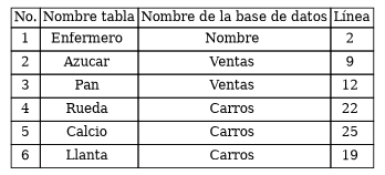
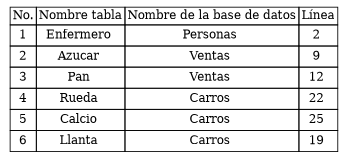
  digraph {
-   n1 [label=< 			<table border='0' cellborder='1' color='black' cellspacing='0'> 			  <tr> 				  <td>No.</td> 				  <td>Nombre tabla</td> 				  <td>Nombre de la base de datos</td> 				  <td>Línea</td> 			  </tr> <tr> <td cellpadding='4'> 1 </td> <td cellpadding='4'>Enfermero </td> <td cellpadding='4'>Nombre </td> <td cellpadding='4'>2 </td> </tr>  <tr> <td cellpadding='4'> 2 </td> <td cellpadding='4'>Azucar </td> <td cellpadding='4'>Ventas </td> <td cellpadding='4'>9 </td> </tr>  <tr> <td cellpadding='4'> 3 </td> <td cellpadding='4'>Pan </td> <td cellpadding='4'>Ventas </td> <td cellpadding='4'>12 </td> </tr>  <tr> <td cellpadding='4'> 4 </td> <td cellpadding='4'>Rueda </td> <td cellpadding='4'>Carros </td> <td cellpadding='4'>22 </td> </tr>  <tr> <td cellpadding='4'> 5 </td> <td cellpadding='4'>Calcio </td> <td cellpadding='4'>Carros </td> <td cellpadding='4'>25 </td> </tr>  <tr> <td cellpadding='4'> 6 </td> <td cellpadding='4'>Llanta </td> <td cellpadding='4'>Carros </td> <td cellpadding='4'>19 </td> </tr>  		</table> 		> shape=plaintext]
+   n1 [label=< 			<table border='0' cellborder='1' color='black' cellspacing='0'> 			  <tr> 				  <td>No.</td> 				  <td>Nombre tabla</td> 				  <td>Nombre de la base de datos</td> 				  <td>Línea</td> 			  </tr> <tr> <td cellpadding='4'> 1 </td> <td cellpadding='4'>Enfermero </td> <td cellpadding='4'>Personas </td> <td cellpadding='4'>2 </td> </tr>  <tr> <td cellpadding='4'> 2 </td> <td cellpadding='4'>Azucar </td> <td cellpadding='4'>Ventas </td> <td cellpadding='4'>9 </td> </tr>  <tr> <td cellpadding='4'> 3 </td> <td cellpadding='4'>Pan </td> <td cellpadding='4'>Ventas </td> <td cellpadding='4'>12 </td> </tr>  <tr> <td cellpadding='4'> 4 </td> <td cellpadding='4'>Rueda </td> <td cellpadding='4'>Carros </td> <td cellpadding='4'>22 </td> </tr>  <tr> <td cellpadding='4'> 5 </td> <td cellpadding='4'>Calcio </td> <td cellpadding='4'>Carros </td> <td cellpadding='4'>25 </td> </tr>  <tr> <td cellpadding='4'> 6 </td> <td cellpadding='4'>Llanta </td> <td cellpadding='4'>Carros </td> <td cellpadding='4'>19 </td> </tr>  		</table> 		> shape=plaintext]
  }
